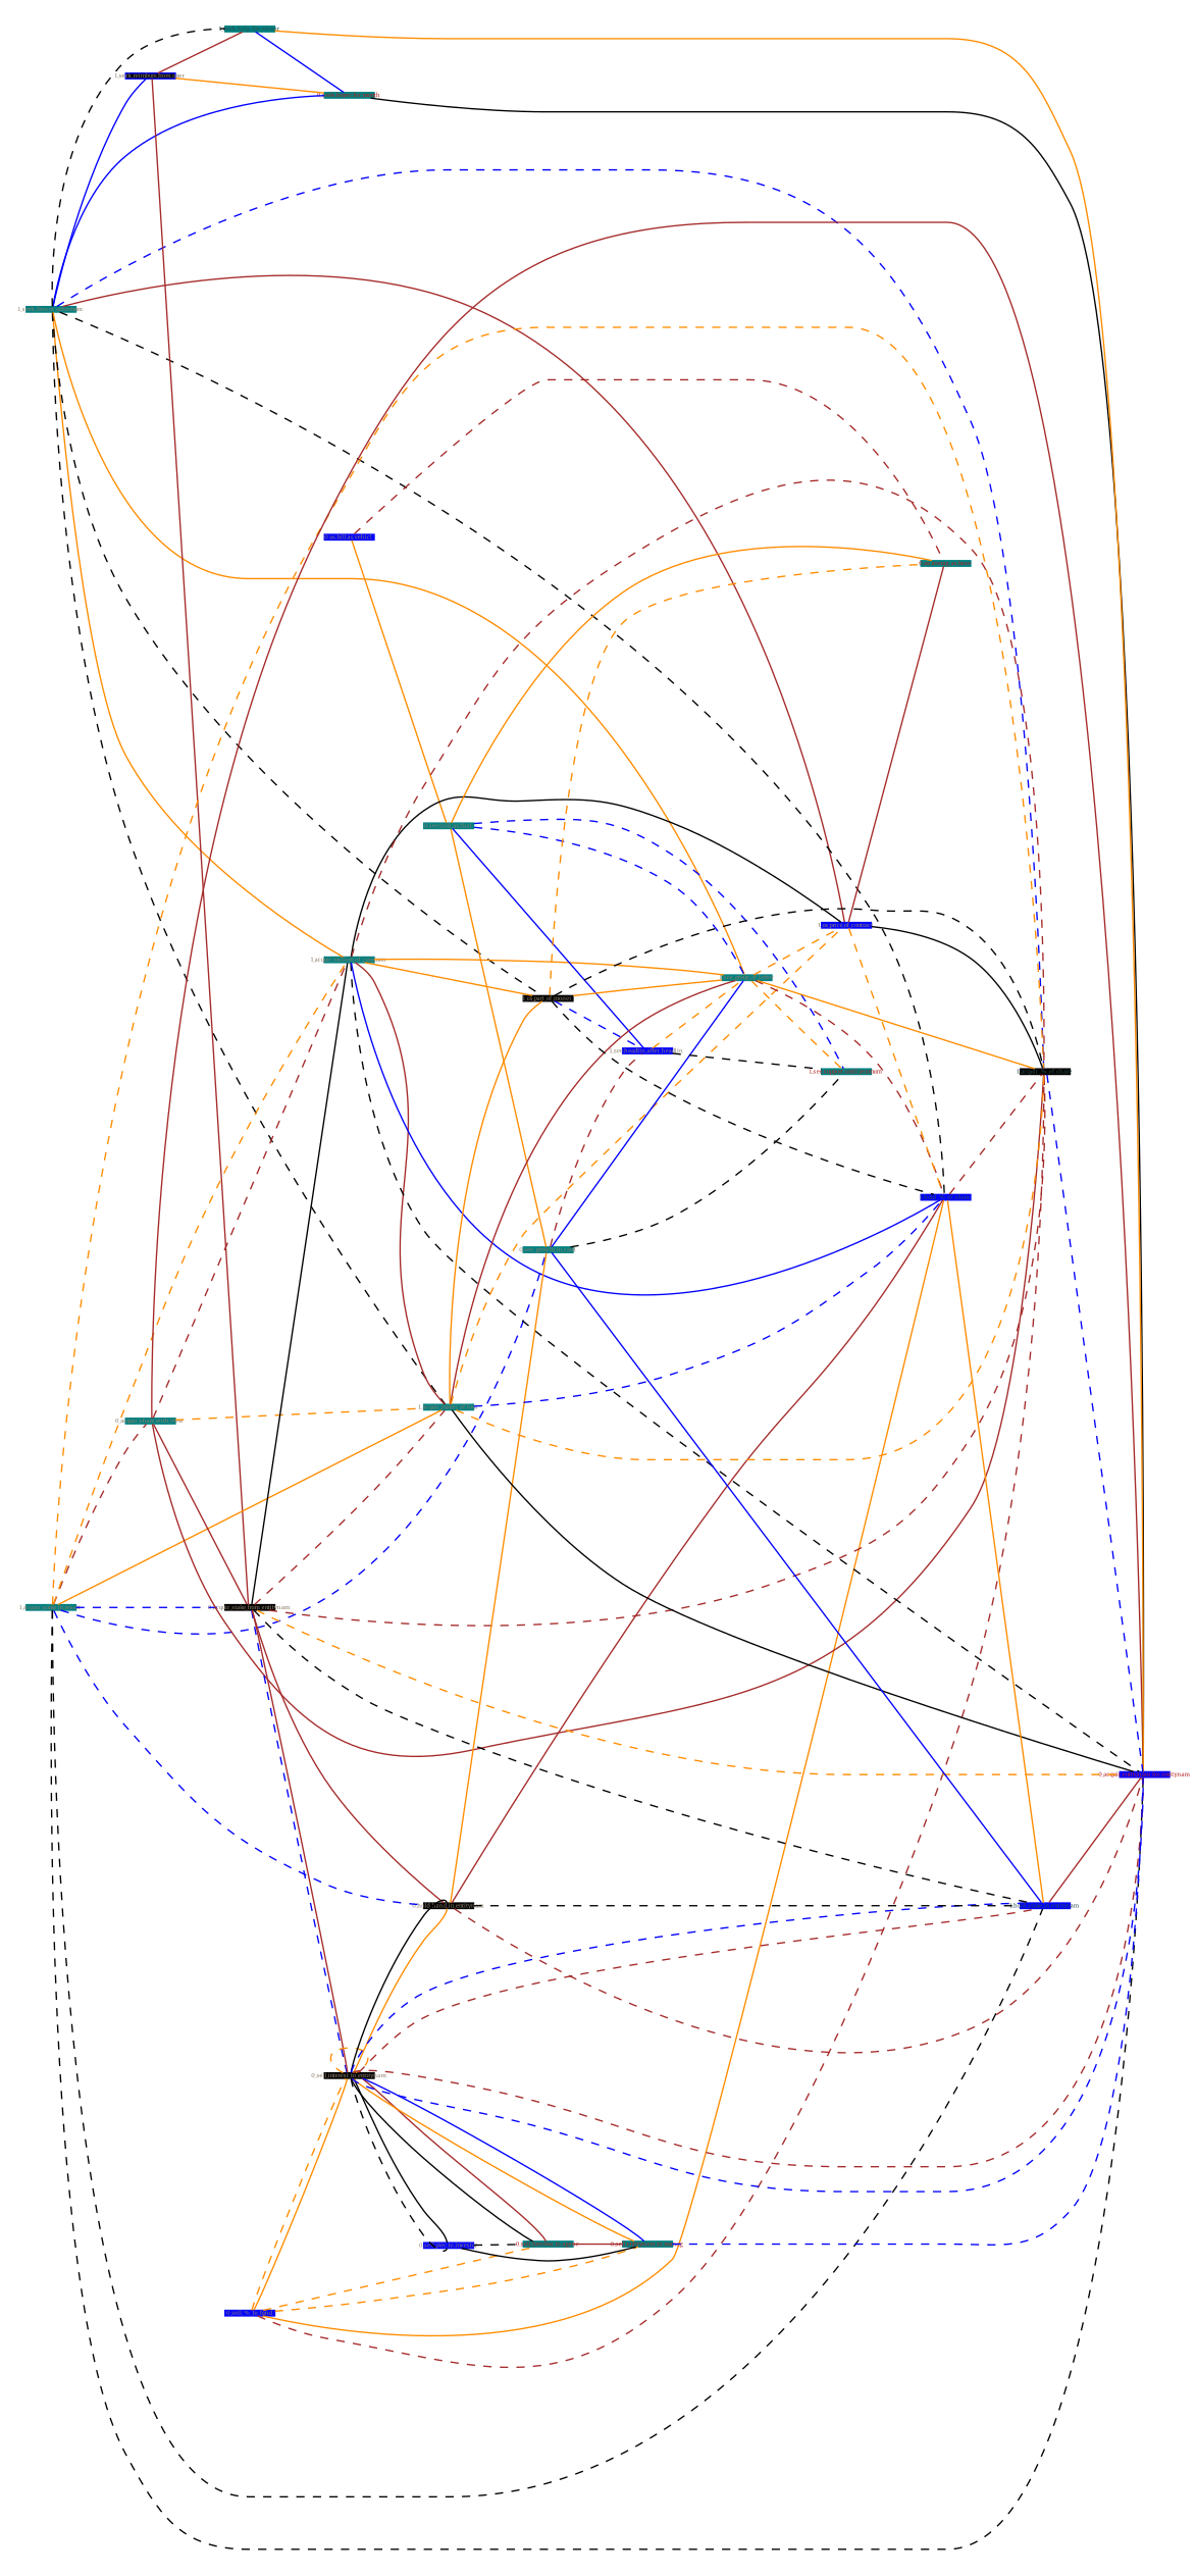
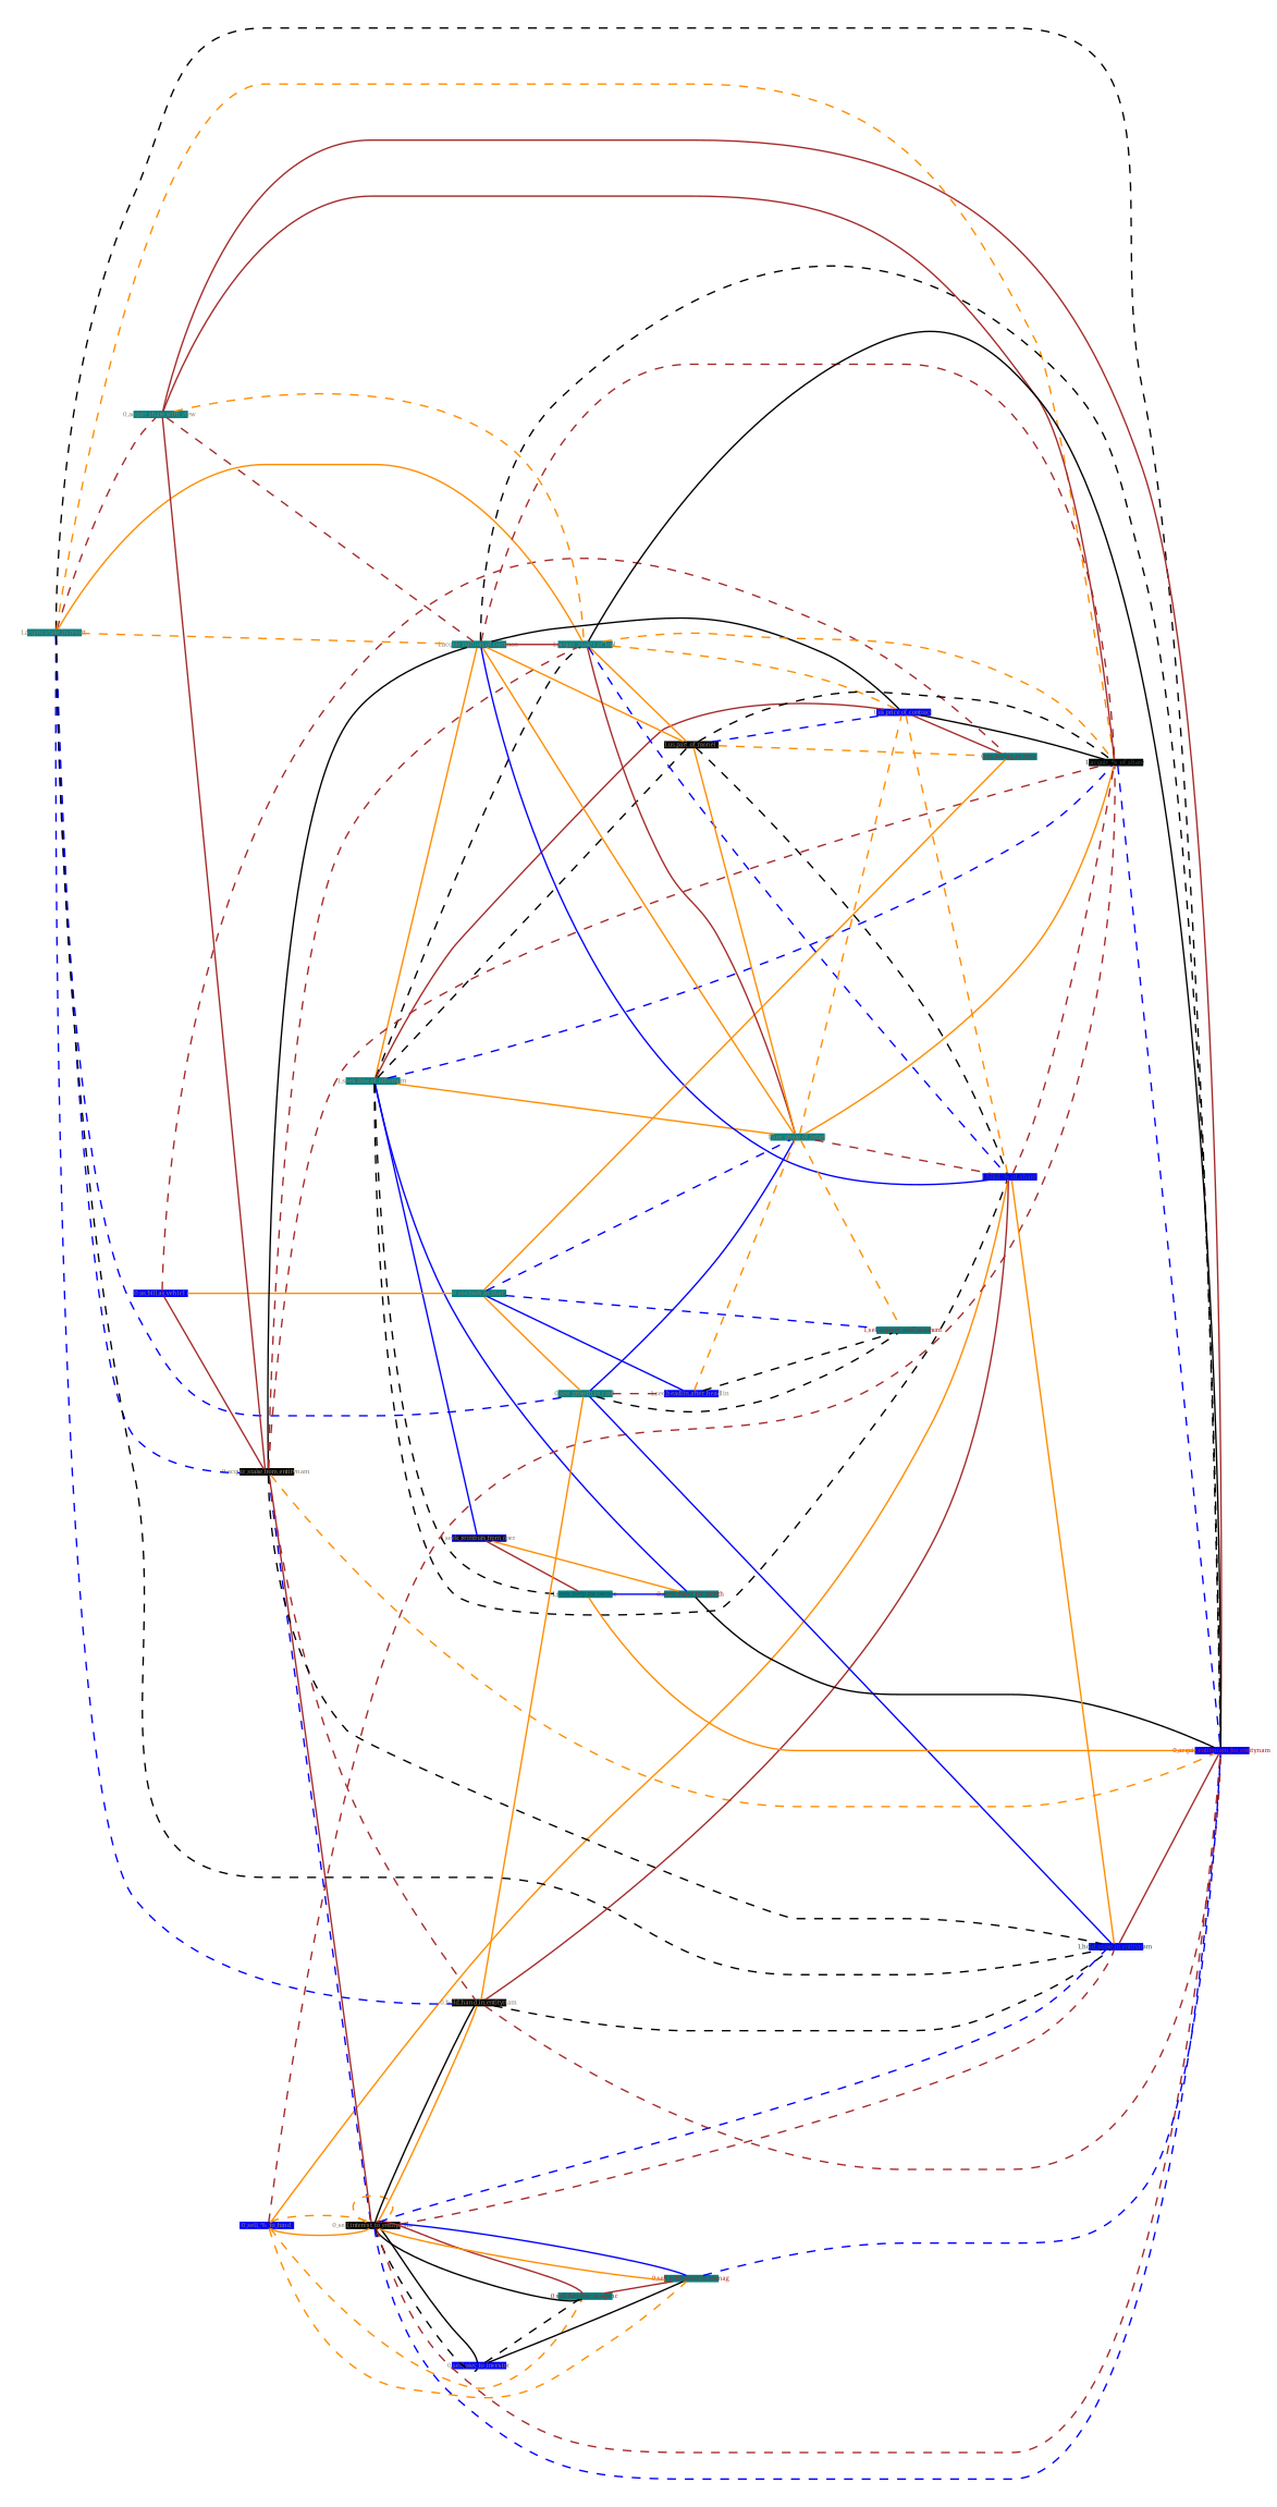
  graph {
    fontname=Merriweather
    rankdir=LR
    node [color=teal fixedsize=true fontcolor="#8b7d6b" fontname=Merriweather fontsize=4 shape=polygon style=filled]
    edge [color=darkorange fontname=Merriweather style=dashed w=1]
    "1_seek_fine_of_othernum " [height=.06 width=.5]
    "0_sell_%_to_fund " [color=blue height=.06 width=.5]
    "0_us_bill_as_vehicl " [color=blue height=.06 width=.5]
    "1_seek_reimburs_from_oper " [color=blue fillcolor=black height=.06 width=.5]
    "1_acquir_stake_in_resort " [height=.06 width=.5]
    "0_acquir_share_with_view " [height=.06 width=.5]
    "0_acquir_stake_from_entitynam " [color=black height=.06 width=.5]
    "1_acquir_million_of_common " [height=.06 width=.5]
    "0_sell_interest_to_entitynam " [color=black height=.06 width=.5]
    "0_see_task_as_that " [height=.06 width=.5]
    "0_hold_hand_in_entitynam " [color=black height=.06 width=.5]
    "1_acquir_maker_of_tool " [height=.06 width=.5]
    "0_see_growth_in_card " [height=.06 width=.5]
    "1_see_headlin_after_headlin " [color=blue height=.06 width=.5]
    "0_sell_piec_to_investor " [color=blue height=.06 width=.5]
    "1_us_part_of_monei " [color=black height=.06 width=.5]
    "1_see_group_of_letter " [height=.06 width=.5]
    "1_us_price_of_contract " [color=blue height=.06 width=.5]
    "0_seek_buyer_for_month " [fontcolor="#b22222" height=.06 width=.5]
    "1_see_support_until_yearnum " [fontcolor="#b22222" height=.06 width=.5]
    "0_sell_furnitur_to_agenc " [fontcolor="#b22222" height=.06 width=.5]
    "0_us_averag_as_base " [fontcolor="#b22222" height=.06 width=.5]
    "0_sell_entitynam_to_manag " [fontcolor="#b22222" height=.06 width=.5]
    "0_acquir_entitynam_for_entitynam " [color=blue fontcolor="#b22222" height=.06 width=.5]
    "1_hold_%_of_share " [color=blue fontcolor="#2f4f4f" height=.06 width=.5]
    "1_seek_help_for_owner " [fontcolor="#2f4f4f" height=.06 width=.5]
    "1_acquir_%_of_share " [color=black fontcolor="#2f4f4f" height=.06 width=.5]
    "1_hold_stake_in_entitynam " [color=blue fontcolor="#2f4f4f" height=.06 width=.5]
    subgraph sub_1 {
      "1_seek_fine_of_othernum "
      "0_sell_%_to_fund "
      "0_us_bill_as_vehicl "
      "1_seek_reimburs_from_oper "
      "1_acquir_stake_in_resort "
      "0_acquir_share_with_view "
      "0_acquir_stake_from_entitynam "
      "1_acquir_million_of_common "
      "0_sell_interest_to_entitynam "
      "0_see_task_as_that "
      "0_hold_hand_in_entitynam "
      "1_acquir_maker_of_tool "
      "0_see_growth_in_card "
      "1_see_headlin_after_headlin "
      "0_sell_piec_to_investor "
      "1_us_part_of_monei "
      "1_see_group_of_letter "
      "1_us_price_of_contract "
    }
    subgraph sub_2 {
      "0_seek_buyer_for_month "
      "1_see_support_until_yearnum "
      "0_sell_furnitur_to_agenc "
      "0_us_averag_as_base "
      "0_sell_entitynam_to_manag "
      "0_acquir_entitynam_for_entitynam "
    }
    "1_seek_fine_of_othernum " -- "1_seek_reimburs_from_oper " [color=blue style=solid]
    "1_seek_fine_of_othernum " -- "1_acquir_million_of_common " [style=solid]
    "1_seek_fine_of_othernum " -- "1_acquir_maker_of_tool " [color=black]
    "1_seek_fine_of_othernum " -- "1_us_part_of_monei " [color=black]
    "1_seek_fine_of_othernum " -- "1_see_group_of_letter " [style=solid]
    "1_seek_fine_of_othernum " -- "1_us_price_of_contract " [color=brown style=solid]
    "1_seek_fine_of_othernum " -- "0_seek_buyer_for_month " [color=blue style=solid]
    "1_seek_fine_of_othernum " -- "1_hold_%_of_share " [color=black]
    "1_seek_fine_of_othernum " -- "1_seek_help_for_owner " [color=black]
    "1_seek_fine_of_othernum " -- "1_acquir_%_of_share " [color=blue]
    "0_sell_%_to_fund " -- "0_sell_interest_to_entitynam " [style=solid w=2]
    "0_sell_%_to_fund " -- "0_sell_interest_to_entitynam " [w=2]
    "0_sell_%_to_fund " -- "0_sell_furnitur_to_agenc " [w=2]
    "0_sell_%_to_fund " -- "0_sell_entitynam_to_manag " [w=2]
    "0_sell_%_to_fund " -- "1_hold_%_of_share " [style=solid]
    "0_sell_%_to_fund " -- "1_acquir_%_of_share " [color=brown]
    "0_us_bill_as_vehicl " -- "0_see_task_as_that " [style=solid]
    "0_us_bill_as_vehicl " -- "0_us_averag_as_base " [color=brown w=2]
-   "1_seek_reimburs_from_oper " -- "0_acquir_stake_from_entitynam " [color=brown style=solid]
+   "0_us_bill_as_vehicl " -- "0_acquir_stake_from_entitynam " [color=brown style=solid]
    "1_seek_reimburs_from_oper " -- "0_seek_buyer_for_month " [style=solid]
    "1_seek_reimburs_from_oper " -- "1_seek_help_for_owner " [color=brown style=solid]
    "1_acquir_stake_in_resort " -- "0_acquir_share_with_view " [color=brown]
    "1_acquir_stake_in_resort " -- "0_acquir_stake_from_entitynam " [color=blue w=2]
    "1_acquir_stake_in_resort " -- "1_acquir_million_of_common "
    "1_acquir_stake_in_resort " -- "0_hold_hand_in_entitynam " [color=blue]
    "1_acquir_stake_in_resort " -- "1_acquir_maker_of_tool " [style=solid]
    "1_acquir_stake_in_resort " -- "0_see_growth_in_card " [color=blue]
    "1_acquir_stake_in_resort " -- "0_acquir_entitynam_for_entitynam " [color=black]
    "1_acquir_stake_in_resort " -- "1_acquir_%_of_share "
    "1_acquir_stake_in_resort " -- "1_hold_stake_in_entitynam " [color=black w=2]
    "0_acquir_share_with_view " -- "0_acquir_stake_from_entitynam " [color=brown style=solid]
    "0_acquir_share_with_view " -- "1_acquir_million_of_common " [color=brown]
    "0_acquir_share_with_view " -- "1_acquir_maker_of_tool "
    "0_acquir_share_with_view " -- "0_acquir_entitynam_for_entitynam " [color=brown style=solid]
    "0_acquir_share_with_view " -- "1_acquir_%_of_share " [color=brown style=solid]
    "0_acquir_stake_from_entitynam " -- "1_acquir_million_of_common " [color=black style=solid]
    "0_acquir_stake_from_entitynam " -- "0_sell_interest_to_entitynam " [color=blue]
    "0_acquir_stake_from_entitynam " -- "0_sell_interest_to_entitynam " [color=brown style=solid]
-   "0_acquir_stake_from_entitynam " -- "0_hold_hand_in_entitynam " [color=brown style=solid]
+   "0_acquir_stake_from_entitynam " -- "0_hold_hand_in_entitynam " [color=brown]
    "0_acquir_stake_from_entitynam " -- "1_acquir_maker_of_tool " [color=brown]
    "0_acquir_stake_from_entitynam " -- "0_acquir_entitynam_for_entitynam " [w=2]
    "0_acquir_stake_from_entitynam " -- "1_acquir_%_of_share " [color=brown]
    "0_acquir_stake_from_entitynam " -- "1_hold_stake_in_entitynam " [color=black w=2]
    "1_acquir_million_of_common " -- "1_acquir_maker_of_tool " [color=brown style=solid w=2]
    "1_acquir_million_of_common " -- "1_us_part_of_monei " [style=solid]
    "1_acquir_million_of_common " -- "1_see_group_of_letter " [style=solid]
    "1_acquir_million_of_common " -- "1_us_price_of_contract " [color=black style=solid]
    "1_acquir_million_of_common " -- "0_acquir_entitynam_for_entitynam " [color=black]
    "1_acquir_million_of_common " -- "1_hold_%_of_share " [color=blue style=solid]
    "1_acquir_million_of_common " -- "1_acquir_%_of_share " [color=brown w=2]
    "0_sell_interest_to_entitynam " -- "0_sell_interest_to_entitynam " [w=4]
    "0_sell_interest_to_entitynam " -- "0_hold_hand_in_entitynam " [style=solid]
    "0_sell_interest_to_entitynam " -- "0_hold_hand_in_entitynam " [color=black style=solid]
    "0_sell_interest_to_entitynam " -- "0_sell_piec_to_investor " [color=black w=2]
    "0_sell_interest_to_entitynam " -- "0_sell_piec_to_investor " [color=black style=solid w=2]
    "0_sell_interest_to_entitynam " -- "0_sell_furnitur_to_agenc " [color=black style=solid w=2]
    "0_sell_interest_to_entitynam " -- "0_sell_furnitur_to_agenc " [color=brown style=solid w=2]
    "0_sell_interest_to_entitynam " -- "0_sell_entitynam_to_manag " [style=solid w=2]
    "0_sell_interest_to_entitynam " -- "0_sell_entitynam_to_manag " [color=blue style=solid w=2]
    "0_sell_interest_to_entitynam " -- "0_acquir_entitynam_for_entitynam " [color=blue]
    "0_sell_interest_to_entitynam " -- "0_acquir_entitynam_for_entitynam " [color=brown]
    "0_sell_interest_to_entitynam " -- "1_hold_stake_in_entitynam " [color=brown]
    "0_sell_interest_to_entitynam " -- "1_hold_stake_in_entitynam " [color=blue]
    "0_see_task_as_that " -- "0_see_growth_in_card " [style=solid]
    "0_see_task_as_that " -- "1_see_headlin_after_headlin " [color=blue style=solid]
    "0_see_task_as_that " -- "1_see_group_of_letter " [color=blue]
    "0_see_task_as_that " -- "1_see_support_until_yearnum " [color=blue]
    "0_see_task_as_that " -- "0_us_averag_as_base " [style=solid]
    "0_hold_hand_in_entitynam " -- "0_see_growth_in_card " [style=solid]
    "0_hold_hand_in_entitynam " -- "0_acquir_entitynam_for_entitynam " [color=brown]
    "0_hold_hand_in_entitynam " -- "1_hold_%_of_share " [color=brown style=solid]
    "0_hold_hand_in_entitynam " -- "1_hold_stake_in_entitynam " [color=black w=3]
    "1_acquir_maker_of_tool " -- "1_us_part_of_monei " [style=solid]
    "1_acquir_maker_of_tool " -- "1_see_group_of_letter " [color=brown style=solid]
    "1_acquir_maker_of_tool " -- "1_us_price_of_contract "
    "1_acquir_maker_of_tool " -- "0_acquir_entitynam_for_entitynam " [color=black style=solid]
    "1_acquir_maker_of_tool " -- "1_hold_%_of_share " [color=blue]
    "1_acquir_maker_of_tool " -- "1_acquir_%_of_share " [w=2]
    "0_see_growth_in_card " -- "1_see_headlin_after_headlin " [color=brown]
    "0_see_growth_in_card " -- "1_see_group_of_letter " [color=blue style=solid]
    "0_see_growth_in_card " -- "1_see_support_until_yearnum " [color=black]
    "0_see_growth_in_card " -- "1_hold_stake_in_entitynam " [color=blue style=solid]
    "1_see_headlin_after_headlin " -- "1_see_group_of_letter "
    "1_see_headlin_after_headlin " -- "1_see_support_until_yearnum " [color=black]
    "0_sell_piec_to_investor " -- "0_sell_furnitur_to_agenc " [color=black w=2]
    "0_sell_piec_to_investor " -- "0_sell_entitynam_to_manag " [color=black style=solid w=2]
    "1_us_part_of_monei " -- "1_see_group_of_letter " [style=solid]
-   "1_us_part_of_monei " -- "1_see_headlin_after_headlin " [color=blue w=2]
+   "1_us_part_of_monei " -- "1_us_price_of_contract " [color=blue w=2]
    "1_us_part_of_monei " -- "0_us_averag_as_base "
    "1_us_part_of_monei " -- "1_hold_%_of_share " [color=black]
    "1_us_part_of_monei " -- "1_acquir_%_of_share " [color=black]
    "1_see_group_of_letter " -- "1_us_price_of_contract "
    "1_see_group_of_letter " -- "1_see_support_until_yearnum "
    "1_see_group_of_letter " -- "1_hold_%_of_share " [color=brown]
    "1_see_group_of_letter " -- "1_acquir_%_of_share " [style=solid]
    "1_us_price_of_contract " -- "0_us_averag_as_base " [color=brown style=solid]
    "1_us_price_of_contract " -- "1_hold_%_of_share "
    "1_us_price_of_contract " -- "1_acquir_%_of_share " [color=black style=solid]
    "0_seek_buyer_for_month " -- "0_acquir_entitynam_for_entitynam " [color=black style=solid]
    "0_sell_furnitur_to_agenc " -- "0_sell_entitynam_to_manag " [color=brown style=solid w=2]
    "0_sell_entitynam_to_manag " -- "0_acquir_entitynam_for_entitynam " [color=blue]
    "1_hold_%_of_share " -- "1_acquir_%_of_share " [color=brown w=3]
    "1_hold_%_of_share " -- "1_hold_stake_in_entitynam " [style=solid]
    "1_seek_help_for_owner " -- "0_seek_buyer_for_month " [color=blue style=solid w=2]
    "1_seek_help_for_owner " -- "0_acquir_entitynam_for_entitynam " [style=solid]
    "1_acquir_%_of_share " -- "0_acquir_entitynam_for_entitynam " [color=blue]
    "1_hold_stake_in_entitynam " -- "0_acquir_entitynam_for_entitynam " [color=brown style=solid]
  }
